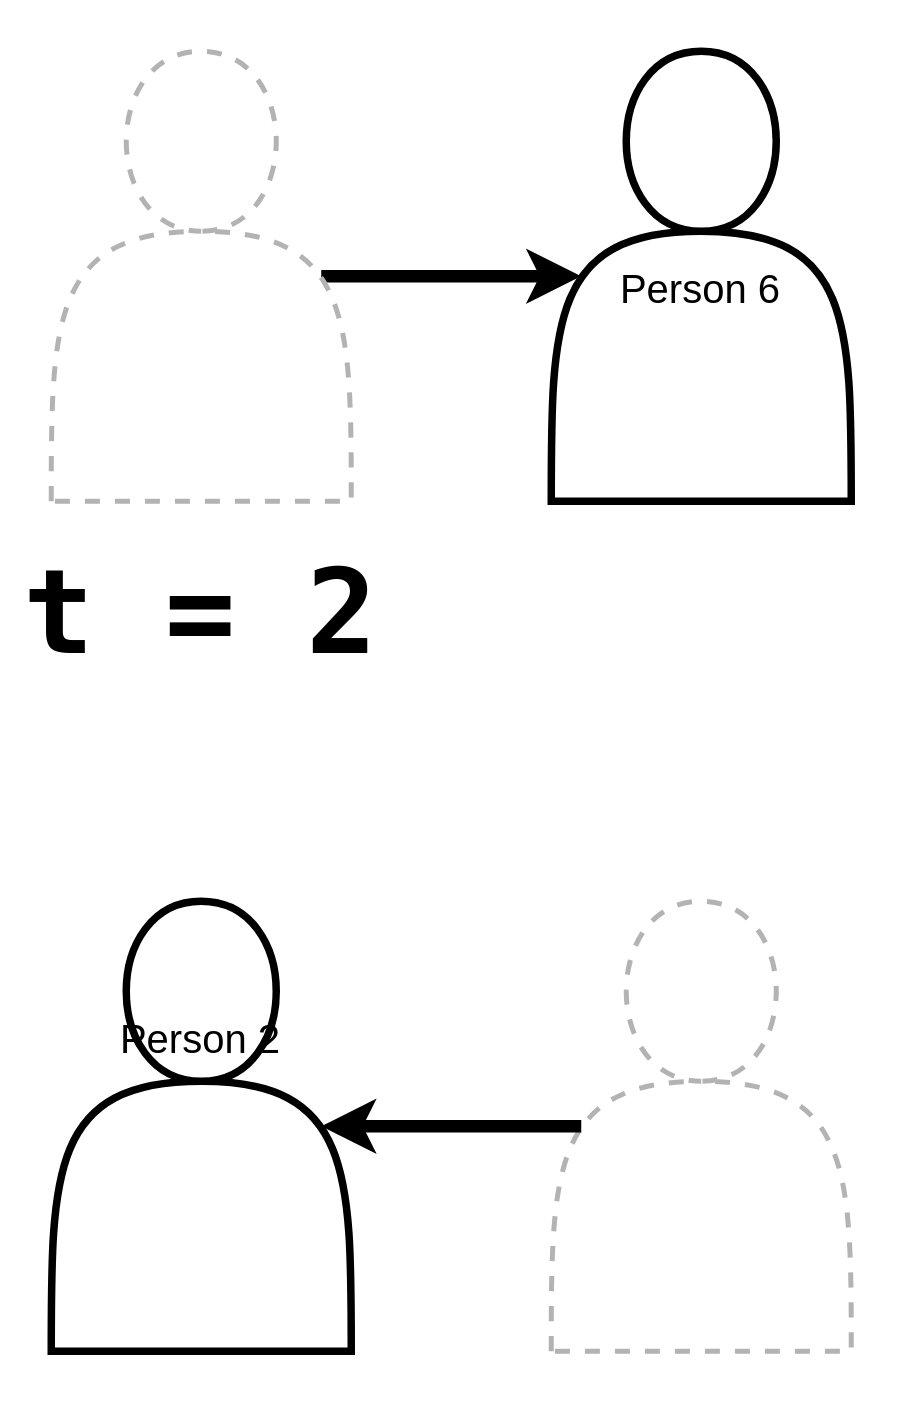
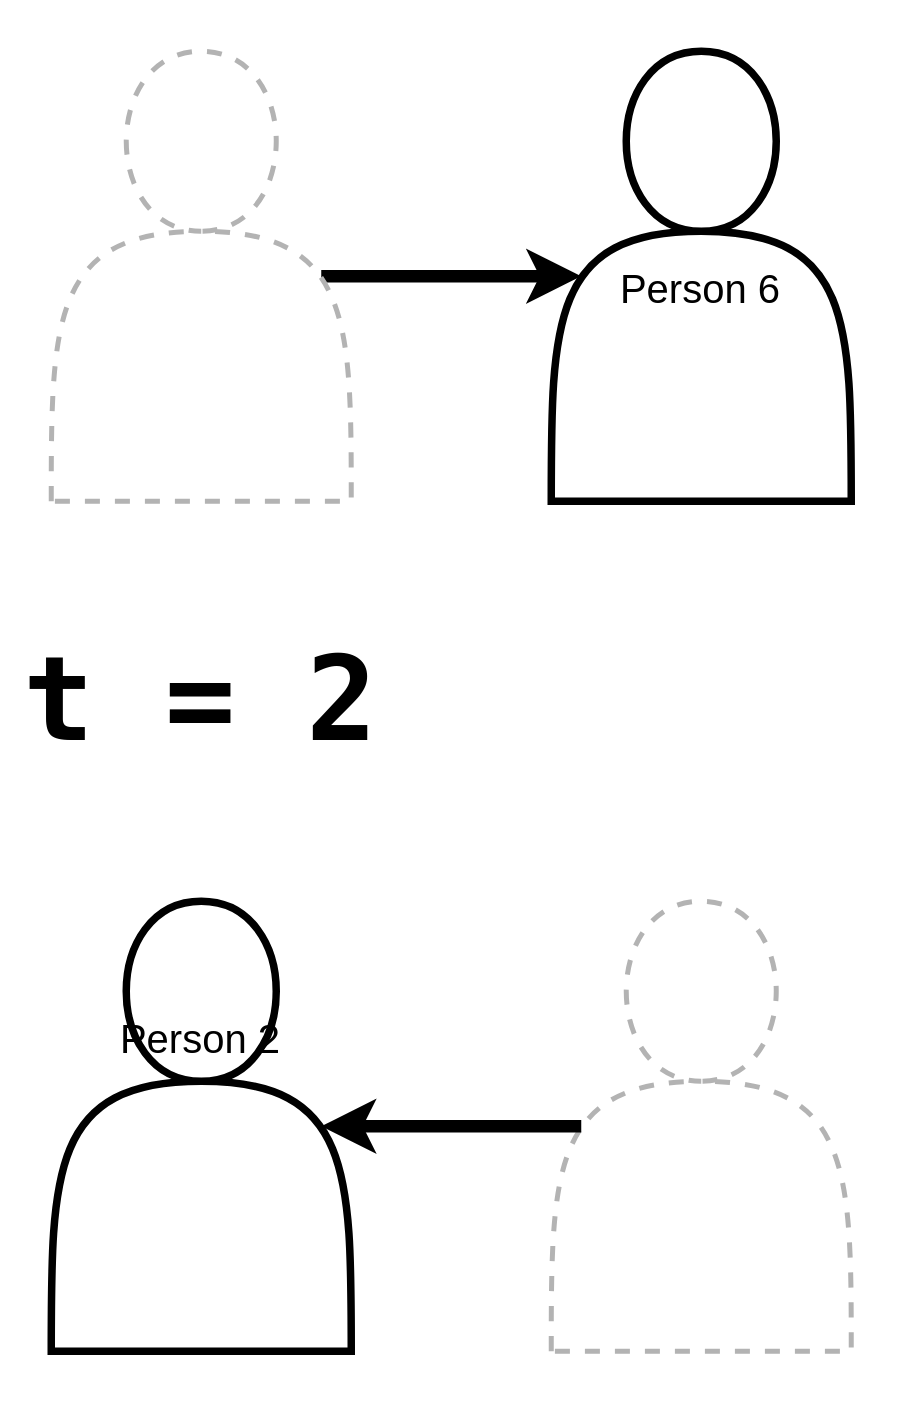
  <mxCell id="0" />
  <mxCell id="1" parent="0" />
  <mxCell id="2" value="" style="shape=actor;whiteSpace=wrap;html=1;strokeWidth=3;" parent="1" vertex="1"><mxGeometry x="220" y="20" width="120" height="180" as="geometry" /></mxCell>
  <mxCell id="3" style="edgeStyle=orthogonalEdgeStyle;orthogonalLoop=1;jettySize=auto;html=1;exitX=0.9;exitY=0.5;exitDx=0;exitDy=0;exitPerimeter=0;strokeWidth=5;rounded=0;entryX=0.1;entryY=0.5;entryDx=0;entryDy=0;entryPerimeter=0;" parent="1" source="4" target="2" edge="1"><mxGeometry relative="1" as="geometry"><mxPoint x="180" y="170" as="targetPoint" /><Array as="points" /></mxGeometry></mxCell>
  <mxCell id="4" value="" style="shape=actor;whiteSpace=wrap;html=1;strokeWidth=2;dashed=1;strokeColor=#B3B3B3;" parent="1" vertex="1"><mxGeometry x="20" y="20" width="120" height="180" as="geometry" /></mxCell>
  <mxCell id="5" value="&lt;font style=&quot;font-size: 16px;&quot;&gt;Person 6&lt;/font&gt;" style="text;html=1;strokeColor=none;fillColor=none;align=center;verticalAlign=middle;whiteSpace=wrap;rounded=0;" parent="1" vertex="1"><mxGeometry x="230" y="100" width="100" height="30" as="geometry" /></mxCell>
  <mxCell id="6" value="" style="shape=actor;whiteSpace=wrap;html=1;strokeWidth=2;dashed=1;strokeColor=#B3B3B3;" parent="1" vertex="1"><mxGeometry x="220" y="360" width="120" height="180" as="geometry" /></mxCell>
- <mxCell id="7" value="&lt;pre&gt;&lt;font size=&quot;1&quot;&gt;&lt;b style=&quot;font-size: 47px;&quot;&gt;t = 2&lt;br&gt;&lt;/b&gt;&lt;/font&gt;&lt;/pre&gt;" style="text;html=1;strokeColor=none;fillColor=none;align=center;verticalAlign=middle;whiteSpace=wrap;rounded=0;" parent="1" vertex="1"><mxGeometry x="20" y="230" width="120" height="30" as="geometry" /></mxCell>
+ <mxCell id="7" value="&lt;pre&gt;&lt;font size=&quot;1&quot;&gt;&lt;b style=&quot;font-size: 47px;&quot;&gt;t = 2&lt;br&gt;&lt;/b&gt;&lt;/font&gt;&lt;/pre&gt;" style="text;html=1;strokeColor=none;fillColor=none;align=center;verticalAlign=middle;whiteSpace=wrap;rounded=0;" parent="1" vertex="1"><mxGeometry x="20" y="265" width="120" height="30" as="geometry" /></mxCell>
  <mxCell id="8" value="" style="shape=actor;whiteSpace=wrap;html=1;strokeWidth=3;" parent="1" vertex="1"><mxGeometry x="20" y="360" width="120" height="180" as="geometry" /></mxCell>
  <mxCell id="9" value="&lt;font style=&quot;font-size: 16px;&quot;&gt;Person 2&lt;br&gt;&lt;/font&gt;" style="text;html=1;strokeColor=none;fillColor=none;align=center;verticalAlign=middle;whiteSpace=wrap;rounded=0;" parent="1" vertex="1"><mxGeometry x="30" y="400" width="100" height="30" as="geometry" /></mxCell>
  <mxCell id="10" style="edgeStyle=orthogonalEdgeStyle;orthogonalLoop=1;jettySize=auto;html=1;exitX=0.1;exitY=0.5;exitDx=0;exitDy=0;exitPerimeter=0;strokeWidth=5;rounded=0;entryX=0.9;entryY=0.5;entryDx=0;entryDy=0;entryPerimeter=0;" parent="1" source="6" target="8" edge="1"><mxGeometry relative="1" as="geometry"><mxPoint x="138" y="120" as="sourcePoint" /><mxPoint x="170" y="440" as="targetPoint" /><Array as="points" /></mxGeometry></mxCell>
